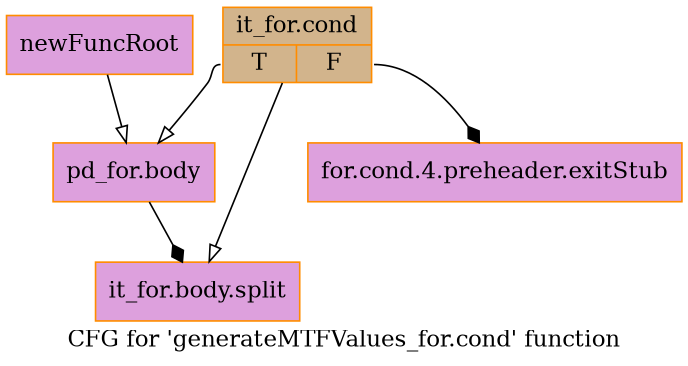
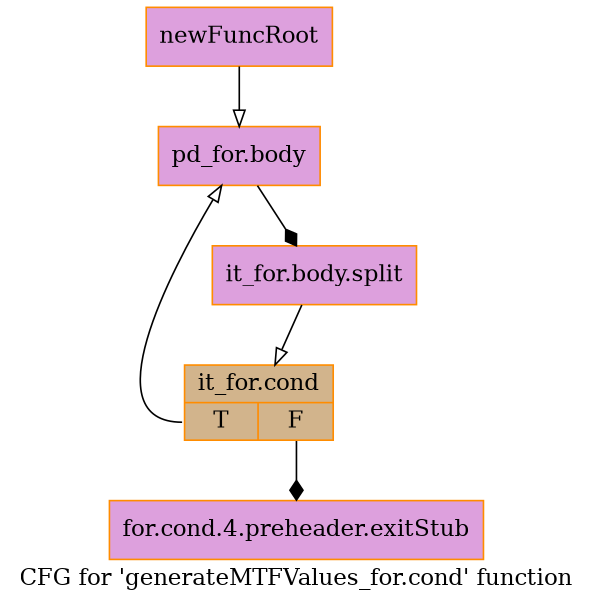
  digraph {
    fontname="DejaVu Serif"
    label="CFG for 'generateMTFValues_for.cond' function"
    node [color=darkorange fillcolor=plum fontname="DejaVu Serif" shape=record style=filled]
    edge [arrowhead=onormal fontname="DejaVu Serif"]
    n1 [label="{newFuncRoot}"]
    n2 [label="{pd_for.body}"]
    n3 [fillcolor=tan label="{it_for.cond|{<s0>T|<s1>F}}"]
    n4 [label="{for.cond.4.preheader.exitStub}"]
    n5 [label="{it_for.body.split}"]
    n1 -> n2
    n2 -> n5 [arrowhead=diamond]
    n3 -> n2 [tailport=s0]
    n3 -> n4 [arrowhead=diamond tailport=s1]
-   n3 -> n5
+   n5 -> n3
  }
